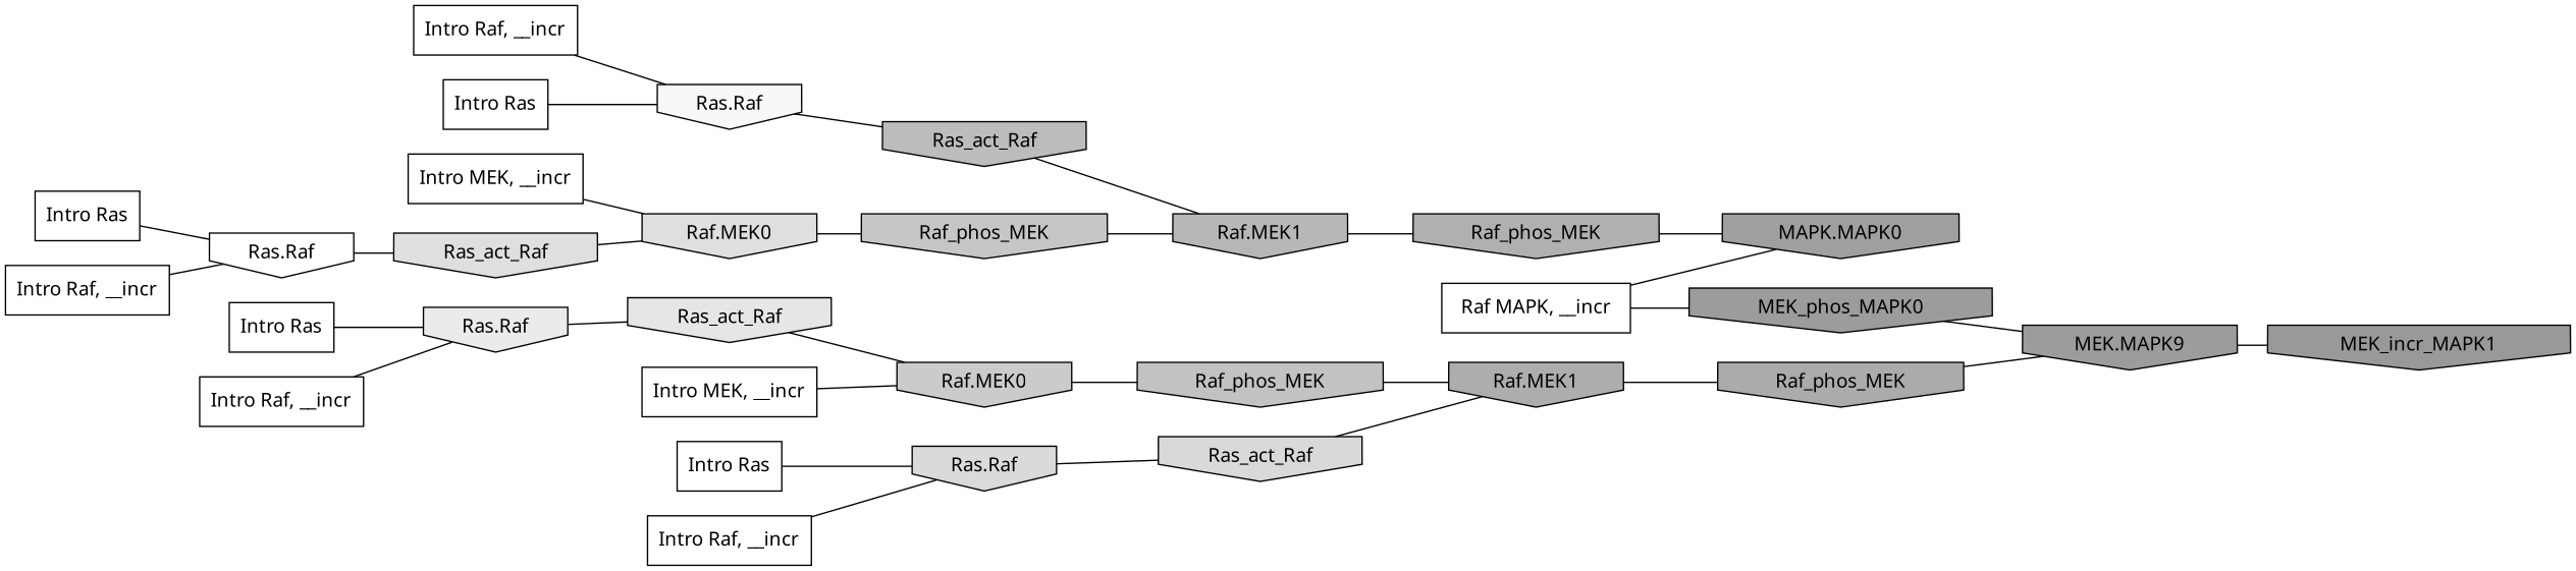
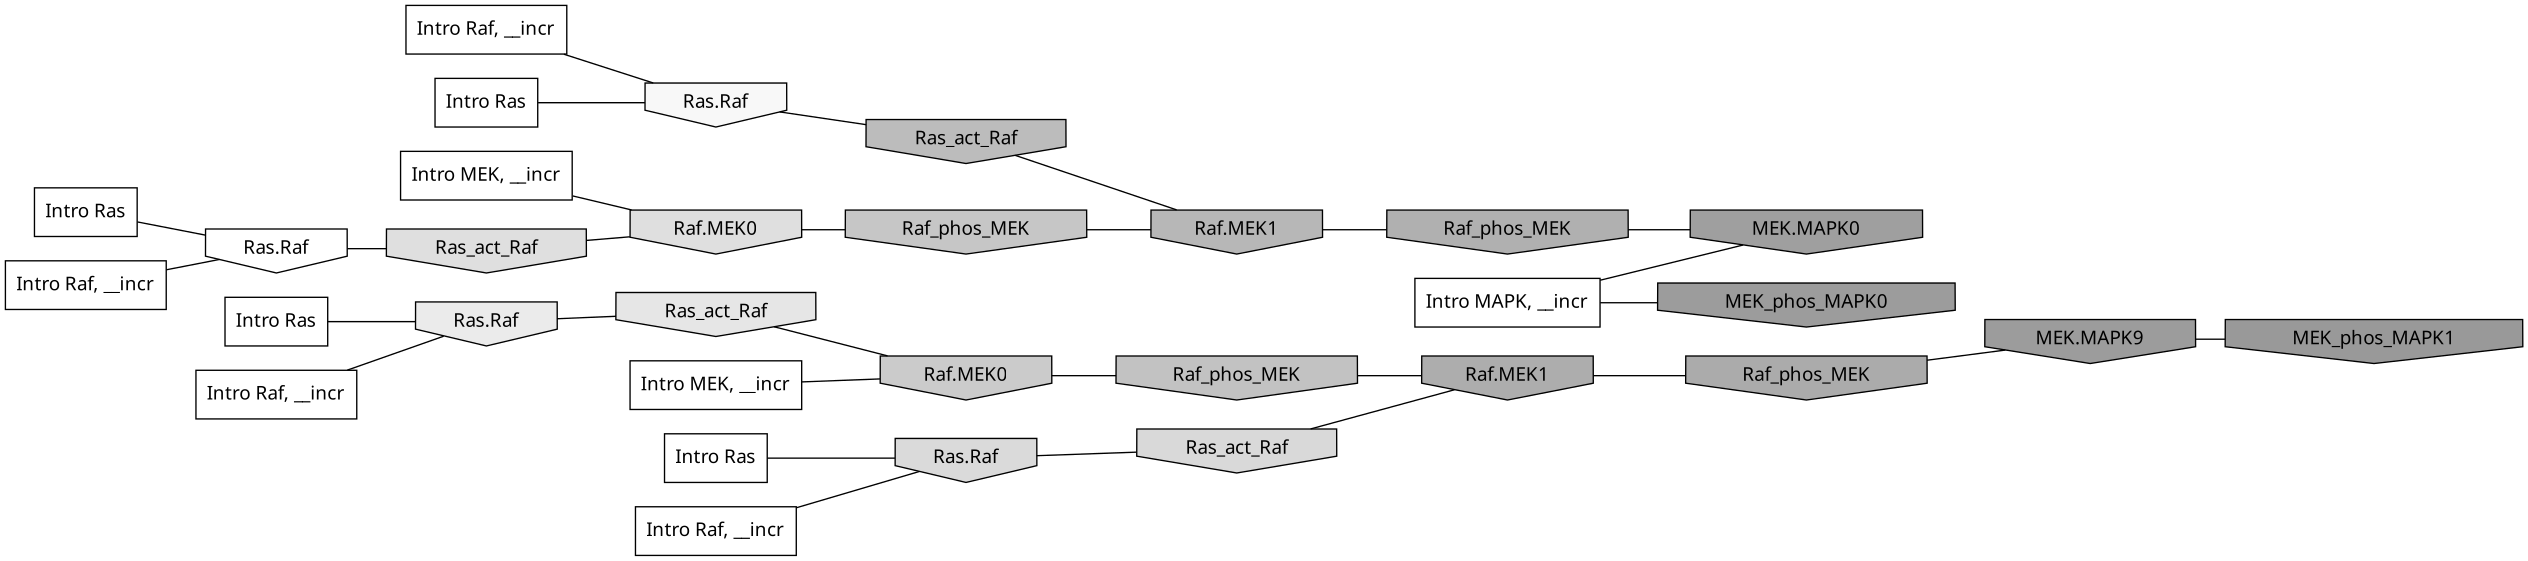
  digraph {
    rankdir=LR
    ranksep=0.30
    node [fillcolor="0.000 0.000 1.000" fontname="CMU Serif" shape=invhouse style=filled]
    edge [color="0.000 0.000 0.000" dir=none fontname="CMU Serif"]
    n1 [label="Intro Ras" shape=rectangle]
    n2 [fillcolor="0.000 0.000 0.920" label="Ras.Raf"]
    n3 [fillcolor="0.000 0.000 0.902" label=Ras_act_Raf]
    n4 [label="Intro Ras" shape=rectangle]
    n5 [fillcolor="0.000 0.000 0.972" label="Ras.Raf"]
    n6 [fillcolor="0.000 0.000 0.738" label=Ras_act_Raf]
    n7 [label="Intro Ras" shape=rectangle]
    n8 [label="Ras.Raf"]
    n9 [fillcolor="0.000 0.000 0.872" label=Ras_act_Raf]
    n10 [label="Intro Ras" shape=rectangle]
    n11 [fillcolor="0.000 0.000 0.854" label="Ras.Raf"]
    n12 [fillcolor="0.000 0.000 0.848" label=Ras_act_Raf]
    n13 [label="Intro Raf, __incr" shape=rectangle]
    n14 [label="Intro Raf, __incr" shape=rectangle]
    n15 [label="Intro Raf, __incr" shape=rectangle]
    n16 [label="Intro Raf, __incr" shape=rectangle]
    n17 [label="Intro MEK, __incr" shape=rectangle]
    n18 [fillcolor="0.000 0.000 0.872" label="Raf.MEK0"]
    n19 [fillcolor="0.000 0.000 0.777" label=Raf_phos_MEK]
    n20 [label="Intro MEK, __incr" shape=rectangle]
    n21 [fillcolor="0.000 0.000 0.796" label="Raf.MEK0"]
    n22 [fillcolor="0.000 0.000 0.758" label=Raf_phos_MEK]
-   n23 [label="Raf MAPK, __incr" shape=rectangle]
-   n24 [fillcolor="0.000 0.000 0.624" label="MAPK.MAPK0"]
+   n23 [label="Intro MAPK, __incr" shape=rectangle]
+   n24 [fillcolor="0.000 0.000 0.624" label="MEK.MAPK0"]
    n25 [fillcolor="0.000 0.000 0.613" label=MEK_phos_MAPK0]
    n26 [fillcolor="0.000 0.000 0.717" label="Raf.MEK1"]
    n27 [fillcolor="0.000 0.000 0.677" label="Raf.MEK1"]
    n28 [fillcolor="0.000 0.000 0.670" label=Raf_phos_MEK]
    n29 [fillcolor="0.000 0.000 0.688" label=Raf_phos_MEK]
    n30 [fillcolor="0.000 0.000 0.610" label="MEK.MAPK9"]
-   n31 [fillcolor="0.000 0.000 0.600" label=MEK_incr_MAPK1]
+   n31 [fillcolor="0.000 0.000 0.600" label=MEK_phos_MAPK1]
    n1 -> n2
    n2 -> n3
    n3 -> n21
    n4 -> n5
    n5 -> n6
    n6 -> n26
    n7 -> n8
    n8 -> n9
    n9 -> n18
    n10 -> n11
    n11 -> n12
    n12 -> n27
    n13 -> n11
    n14 -> n8
    n15 -> n2
    n16 -> n5
    n17 -> n18
    n18 -> n19
    n19 -> n26
    n20 -> n21
    n21 -> n22
    n22 -> n27
    n23 -> n24
    n23 -> n25
-   n25 -> n30
    n26 -> n29
    n27 -> n28
    n28 -> n30
    n29 -> n24
    n30 -> n31
  }
